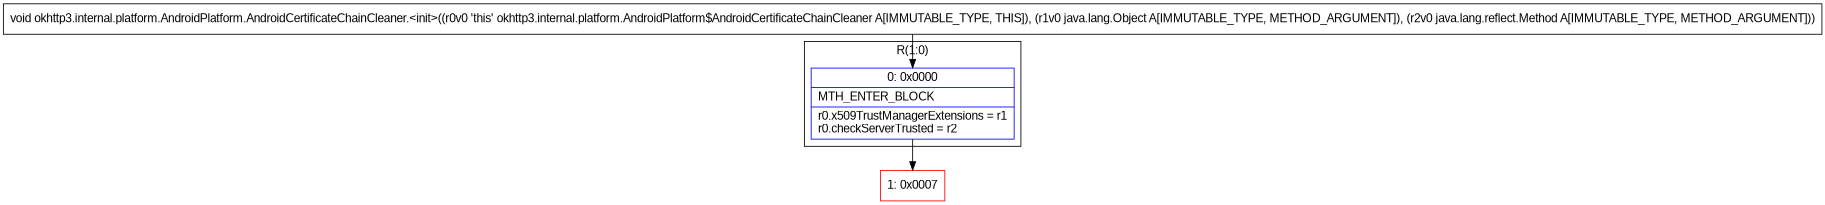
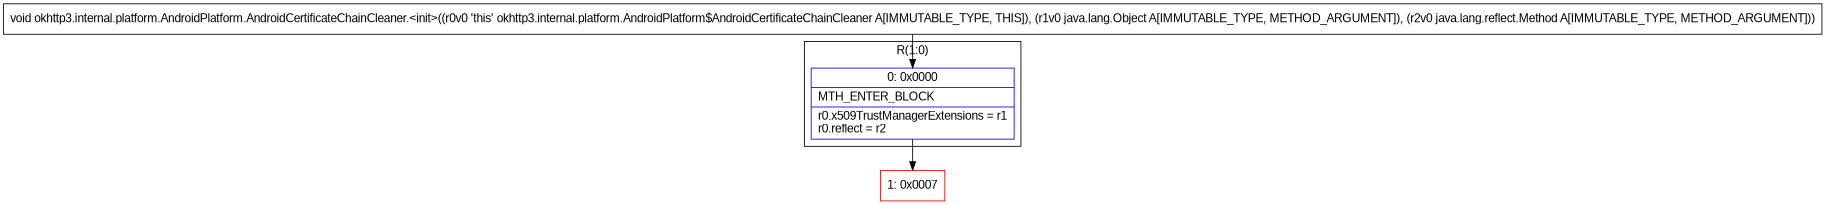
  digraph {
    fontname="Liberation Sans"
    node [shape=record fontname="Liberation Sans"]
    edge [fontname="Liberation Sans"]
-   n1 [color=blue label="{0\:\ 0x0000|MTH_ENTER_BLOCK\l|r0.x509TrustManagerExtensions = r1\lr0.checkServerTrusted = r2\l}"]
+   n1 [color=blue label="{0\:\ 0x0000|MTH_ENTER_BLOCK\l|r0.x509TrustManagerExtensions = r1\lr0.reflect = r2\l}"]
    n2 [color=red label="{1\:\ 0x0007}"]
    n3 [label="{void okhttp3.internal.platform.AndroidPlatform.AndroidCertificateChainCleaner.\<init\>((r0v0 'this' okhttp3.internal.platform.AndroidPlatform$AndroidCertificateChainCleaner A[IMMUTABLE_TYPE, THIS]), (r1v0 java.lang.Object A[IMMUTABLE_TYPE, METHOD_ARGUMENT]), (r2v0 java.lang.reflect.Method A[IMMUTABLE_TYPE, METHOD_ARGUMENT])) }"]
    subgraph cluster_1 {
      label="R(1:0)"
      n1
    }
    n1 -> n2
    n3 -> n1
  }
